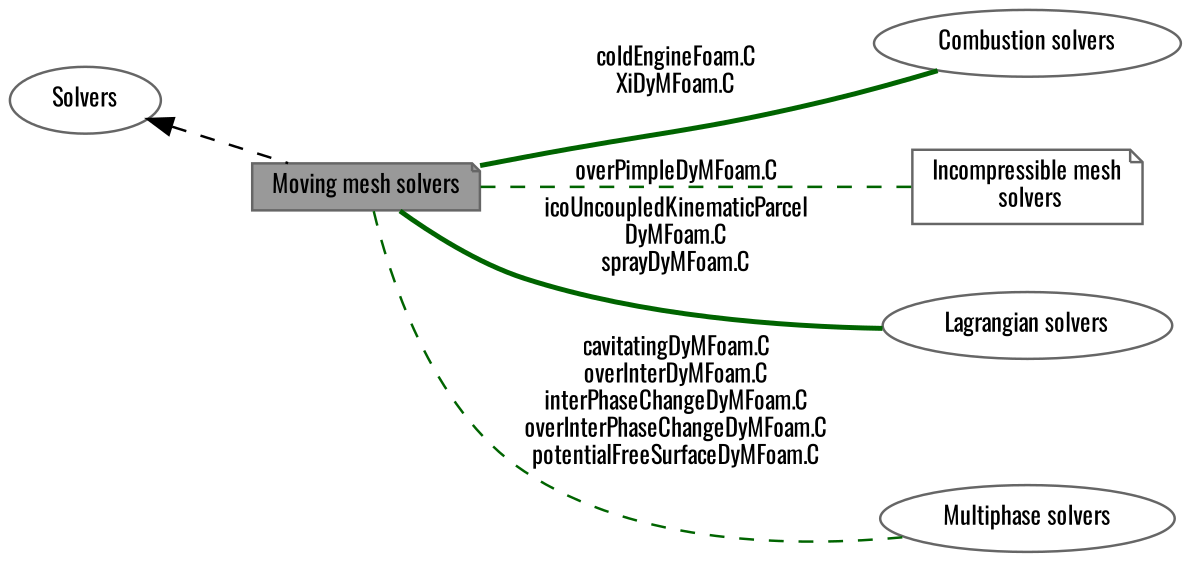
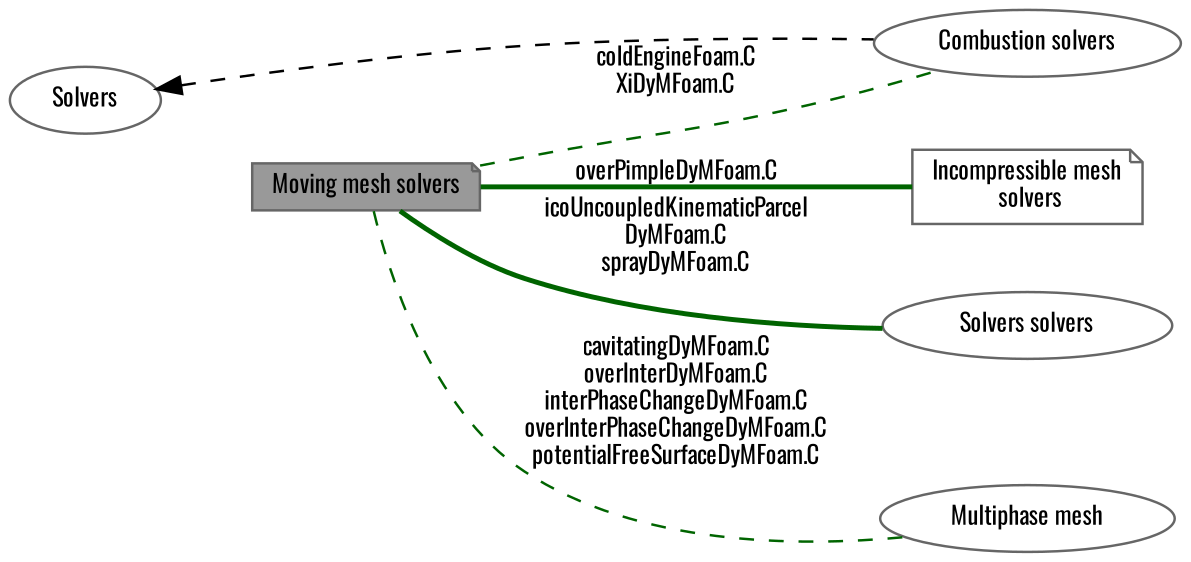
  digraph {
    fontname=Oswald
    rankdir=LR
    node [color=grey40 fillcolor=white fontname=Oswald fontsize=10 shape=ellipse style=filled]
    edge [color=darkgreen dir=none fontname=Oswald fontsize=10 labelfontname=Helvetica labelfontsize=10 shape=plaintext style=dashed]
    n1 [height=0.2 label="Combustion solvers" width=0.4]
    n2 [height=0.2 label="Incompressible mesh\l solvers" shape=note width=0.4]
-   n3 [height=0.2 label="Lagrangian solvers" width=0.4]
+   n3 [height=0.2 label="Solvers solvers" width=0.4]
    n4 [color=gray40 fillcolor=grey60 fontcolor=black height=0.2 label="Moving mesh solvers" shape=note width=0.4]
-   n5 [height=0.2 label="Multiphase solvers" width=0.4]
+   n5 [height=0.2 label="Multiphase mesh" width=0.4]
    n6 [height=0.2 label=Solvers width=0.4]
-   n4 -> n1 [label="coldEngineFoam.C\nXiDyMFoam.C" style=bold]
-   n4 -> n2 [label="overPimpleDyMFoam.C"]
+   n4 -> n1 [label="coldEngineFoam.C\nXiDyMFoam.C"]
+   n4 -> n2 [label="overPimpleDyMFoam.C" style=bold]
    n4 -> n3 [label="icoUncoupledKinematicParcel\lDyMFoam.C\nsprayDyMFoam.C" style=bold]
    n4 -> n5 [label="cavitatingDyMFoam.C\noverInterDyMFoam.C\ninterPhaseChangeDyMFoam.C\noverInterPhaseChangeDyMFoam.C\npotentialFreeSurfaceDyMFoam.C"]
-   n6 -> n4 [dir=back color=""]
+   n6 -> n1 [dir=back color=""]
  }
